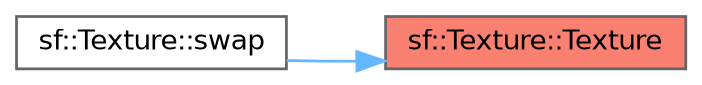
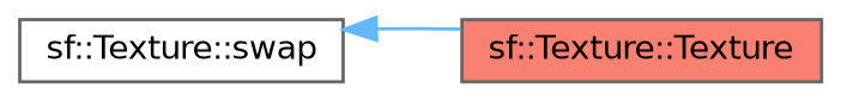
  digraph {
    rankdir=LR
    node [fontname=Helvetica fontsize=10 shape=box style=filled]
    n1 [color=gray40 fillcolor=white fontcolor=black height=0.2 label="sf::Texture::swap" width=0.4]
    n2 [color=grey40 fillcolor=salmon height=0.2 label="sf::Texture::Texture" width=0.4]
-   n1 -> n2 [color=steelblue1 fontname=Helvetica fontsize=10 labelfontname=Helvetica labelfontsize=10 style=solid]
+   n2 -> n1 [color=steelblue1 fontname=Helvetica fontsize=10 labelfontname=Helvetica labelfontsize=10 style=solid]
  }
